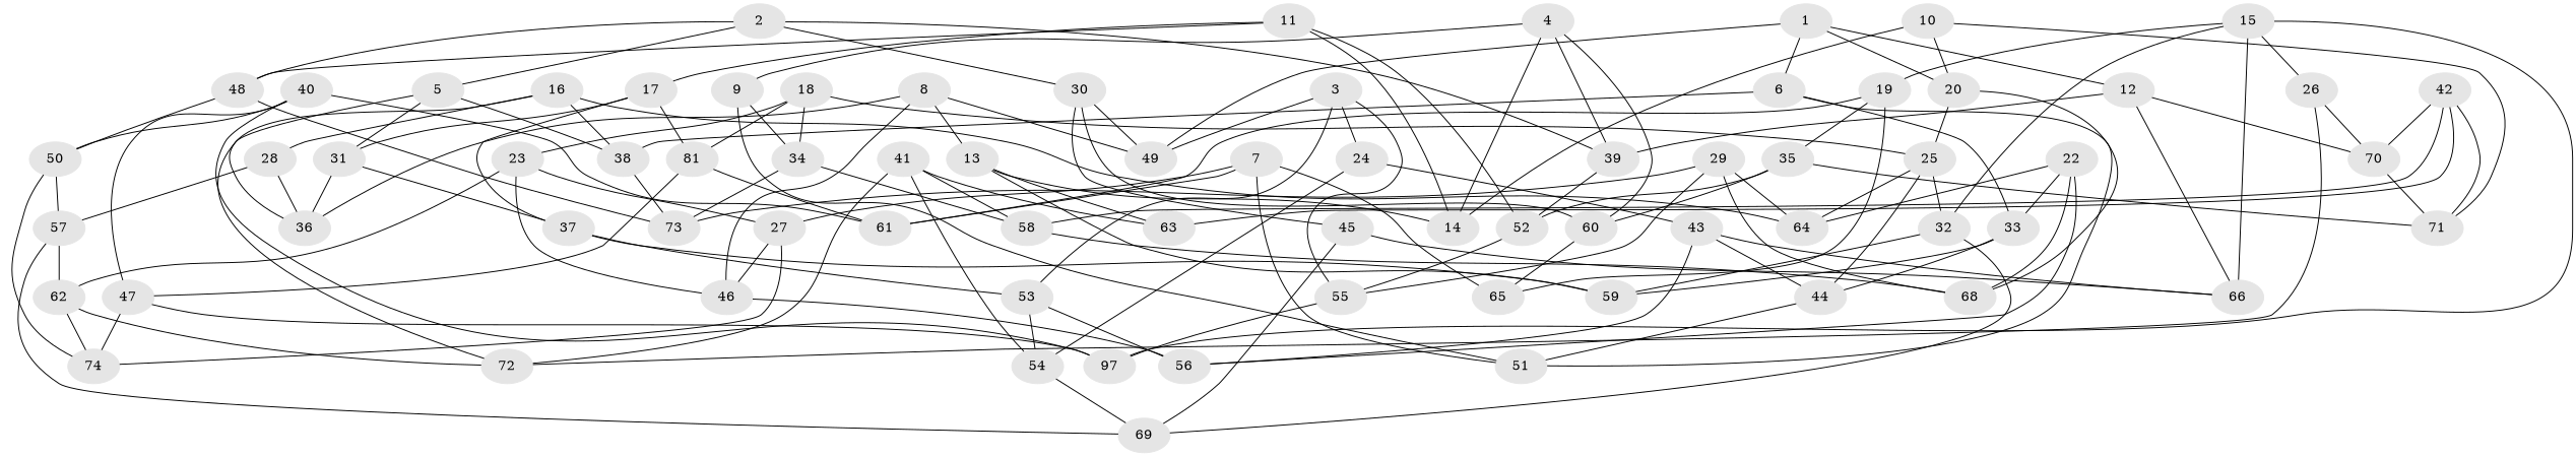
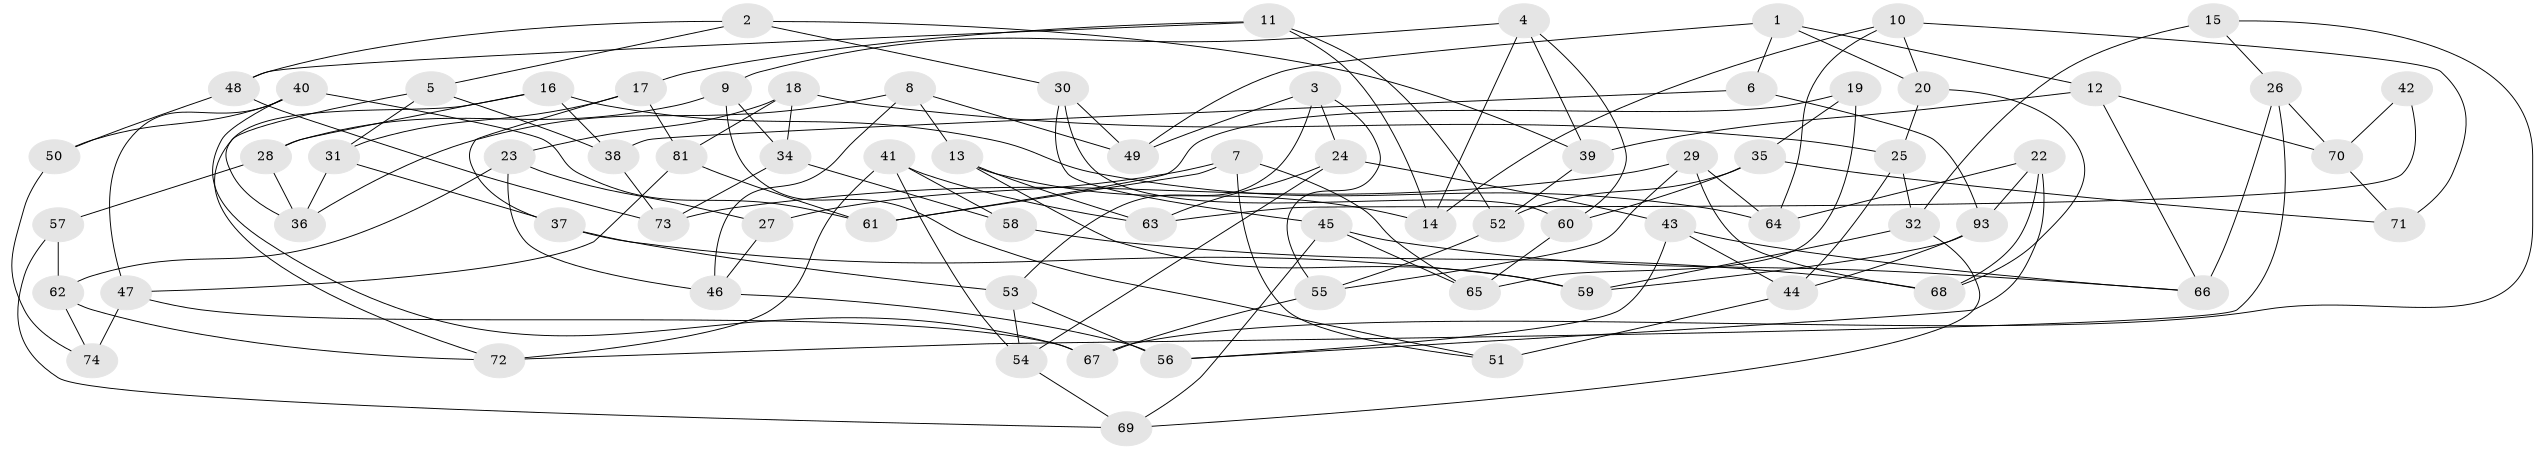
  graph {
    node [color=gray90 style=filled]
    1
    6
    12
    20
    49
    38
-   33
+   33 [label=93]
    51
    39
    66
    70
    25
    68
    2
    5
    30
    48
    31
    36
    60
    45
    52
    73
    50
    3
    24
    53
    55
    63
    43
    54
    56
-   67 [label=97]
+   67
    4
    9
    14
    28
    34
    65
    37
    59
    44
    7
    27
    61
    46
    74
    8
    13
    57
    58
    10
    64
    71
    11
    17
    n57 [label=81]
    15
    19
    26
    32
    35
    72
    69
    16
    47
    18
    23
    62
    22
    29
    40
    41
    42
    1 -- 6
    1 -- 12
    1 -- 20
    1 -- 49
    6 -- 38
    6 -- 33
-   6 -- 51
    12 -- 39
    12 -- 66
    12 -- 70
    20 -- 25
    20 -- 68
    38 -- 73
    33 -- 59
    33 -- 44
    39 -- 52
    70 -- 71
    25 -- 44
    25 -- 32
    2 -- 39
    2 -- 5
    2 -- 30
    2 -- 48
    5 -- 38
    5 -- 31
    5 -- 36
    30 -- 49
    30 -- 60
    30 -- 45
    48 -- 73
    48 -- 50
    31 -- 36
    31 -- 37
    60 -- 65
    45 -- 66
+   45 -- 65
    45 -- 69
    52 -- 55
    50 -- 74
-   50 -- 57
    3 -- 49
    3 -- 24
    3 -- 53
    3 -- 55
+   24 -- 63
    24 -- 43
    24 -- 54
    53 -- 54
    53 -- 56
    55 -- 67
    43 -- 66
    43 -- 56
    43 -- 44
    54 -- 69
    4 -- 39
    4 -- 60
    4 -- 9
    4 -- 14
    9 -- 51
+   9 -- 28
    9 -- 34
    28 -- 36
    28 -- 57
    34 -- 73
    34 -- 58
    37 -- 53
    37 -- 59
    44 -- 51
    7 -- 51
    7 -- 65
    7 -- 27
    7 -- 61
    27 -- 46
-   27 -- 74
    46 -- 56
    8 -- 49
    8 -- 36
    8 -- 46
    8 -- 13
    13 -- 63
    13 -- 14
    13 -- 59
    57 -- 69
    57 -- 62
    58 -- 68
    10 -- 20
    10 -- 14
-   25 -- 64
+   10 -- 64
    10 -- 71
    11 -- 48
    11 -- 52
    11 -- 14
    11 -- 17
    17 -- 31
    17 -- 37
    17 -- n57
    n57 -- 61
    n57 -- 47
    15 -- 67
-   15 -- 19
    15 -- 26
    15 -- 32
    19 -- 65
    19 -- 61
    19 -- 35
-   15 -- 66
+   26 -- 66
    26 -- 70
    26 -- 72
    32 -- 59
    32 -- 69
    35 -- 60
    35 -- 52
    35 -- 71
    16 -- 38
    16 -- 28
    16 -- 64
    16 -- 72
    47 -- 67
    47 -- 74
    18 -- 25
    18 -- 34
    18 -- n57
    18 -- 23
    23 -- 27
    23 -- 46
    23 -- 62
    62 -- 74
    62 -- 72
    22 -- 33
    22 -- 68
    22 -- 56
    22 -- 64
    29 -- 68
    29 -- 73
    29 -- 55
    29 -- 64
    40 -- 50
    40 -- 67
    40 -- 61
    40 -- 47
    41 -- 63
    41 -- 54
    41 -- 58
    41 -- 72
    42 -- 70
    42 -- 63
-   42 -- 58
-   42 -- 71
  }
